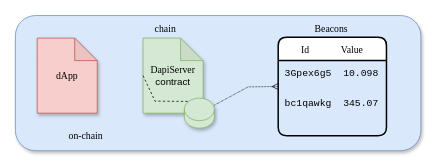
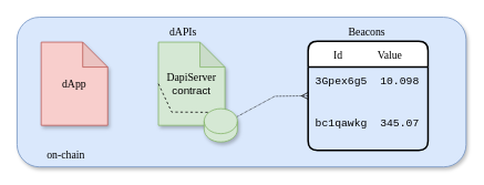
  <mxCell id="0" />
  <mxCell id="1" parent="0" />
  <mxCell id="2" value="" style="rounded=1;whiteSpace=wrap;html=1;shadow=1;fillColor=#dae8fc;strokeColor=#6c8ebf;" parent="1" vertex="1"><mxGeometry x="20" y="20" width="540" height="180" as="geometry" /></mxCell>
  <mxCell id="3" value="&lt;font style=&quot;font-size: 13px&quot; face=&quot;Verdana&quot;&gt;dApp&lt;/font&gt;" style="shape=note;whiteSpace=wrap;html=1;backgroundOutline=1;darkOpacity=0.05;shadow=1;fillColor=#f8cecc;strokeColor=#b85450;" parent="1" vertex="1"><mxGeometry x="49" y="50" width="80" height="100" as="geometry" /></mxCell>
  <mxCell id="4" value="&lt;font style=&quot;font-size: 13px&quot;&gt;&lt;font face=&quot;Verdana&quot;&gt;DapiServer&lt;br&gt;&lt;/font&gt;contract&lt;br&gt;&lt;/font&gt;" style="shape=note;whiteSpace=wrap;html=1;backgroundOutline=1;darkOpacity=0.05;shadow=1;fillColor=#d5e8d4;strokeColor=#82b366;" parent="1" vertex="1"><mxGeometry x="190" y="50" width="80" height="100" as="geometry" /></mxCell>
  <mxCell id="5" value="" style="shape=cylinder3;whiteSpace=wrap;html=1;boundedLbl=1;backgroundOutline=1;size=15;shadow=1;fontSize=14;fillColor=#d5e8d4;strokeColor=#82b366;" parent="1" vertex="1"><mxGeometry x="245" y="130" width="40" height="40" as="geometry" /></mxCell>
- <mxCell id="6" value="&lt;font face=&quot;Verdana&quot; style=&quot;font-size: 13px&quot;&gt;on-chain&lt;/font&gt;" style="text;html=1;strokeColor=none;fillColor=none;align=center;verticalAlign=middle;whiteSpace=wrap;rounded=0;shadow=1;fontSize=14;" parent="1" vertex="1"><mxGeometry x="64" y="165" width="100" height="30" as="geometry" /></mxCell>
+ <mxCell id="6" value="&lt;font face=&quot;Verdana&quot; style=&quot;font-size: 13px&quot;&gt;on-chain&lt;/font&gt;" style="text;html=1;strokeColor=none;fillColor=none;align=center;verticalAlign=middle;whiteSpace=wrap;rounded=0;shadow=1;fontSize=14;" parent="1" vertex="1"><mxGeometry x="29" y="170" width="100" height="30" as="geometry" /></mxCell>
  <mxCell id="7" value="" style="endArrow=none;html=1;rounded=0;dashed=1;exitX=0;exitY=0.5;exitDx=0;exitDy=0;exitPerimeter=0;entryX=0.145;entryY=0;entryDx=0;entryDy=4.35;entryPerimeter=0;endFill=0;" parent="1" source="4" target="5" edge="1"><mxGeometry width="50" height="50" relative="1" as="geometry"><mxPoint x="166" y="277" as="sourcePoint" /><mxPoint x="216" y="227" as="targetPoint" /><Array as="points"><mxPoint x="206" y="134" /></Array></mxGeometry></mxCell>
  <mxCell id="8" value="Id             Value" style="swimlane;childLayout=stackLayout;horizontal=1;startSize=31;horizontalStack=0;rounded=1;fontSize=13;fontStyle=0;strokeWidth=2;resizeParent=0;resizeLast=1;shadow=0;dashed=0;align=center;arcSize=12;fontFamily=Verdana;" parent="1" vertex="1"><mxGeometry x="370" y="49" width="144.2" height="131" as="geometry"><mxRectangle x="385.8" y="100" width="90" height="30" as="alternateBounds" /></mxGeometry></mxCell>
  <mxCell id="9" value="" style="endArrow=ERmany;html=1;rounded=0;fontSize=14;exitX=0.855;exitY=0;exitDx=0;exitDy=4.35;exitPerimeter=0;entryX=0;entryY=0.5;entryDx=0;entryDy=0;dashed=1;dashPattern=1 1;endFill=0;" parent="1" target="8" edge="1"><mxGeometry width="50" height="50" relative="1" as="geometry"><mxPoint x="285" y="139.35" as="sourcePoint" /><mxPoint x="505.8" y="403" as="targetPoint" /><Array as="points"><mxPoint x="330" y="115" /></Array></mxGeometry></mxCell>
  <mxCell id="10" value="&lt;font style=&quot;font-size: 13px&quot; face=&quot;Verdana&quot;&gt;Beacons&lt;/font&gt;" style="text;html=1;strokeColor=none;fillColor=none;align=center;verticalAlign=middle;whiteSpace=wrap;rounded=0;fontFamily=Courier New;" parent="1" vertex="1"><mxGeometry x="411.1" y="23" width="60" height="30" as="geometry" /></mxCell>
  <mxCell id="11" value="&lt;span style=&quot;font-size: 13px&quot;&gt;3Gpex6g5&amp;nbsp; 10.098&lt;/span&gt;" style="text;html=1;strokeColor=none;fillColor=none;align=left;verticalAlign=middle;whiteSpace=wrap;rounded=0;fontFamily=Courier New;" parent="1" vertex="1"><mxGeometry x="376.6" y="87" width="129" height="20" as="geometry" /></mxCell>
- <mxCell id="12" value="&lt;span style=&quot;font-size: 13px;&quot;&gt;bc1qawkg&amp;nbsp; 345.07&lt;/span&gt;" style="text;html=1;strokeColor=none;fillColor=none;align=left;verticalAlign=middle;whiteSpace=wrap;rounded=0;fontFamily=Courier New;" parent="1" vertex="1"><mxGeometry x="376.6" y="127" width="129" height="20" as="geometry" /></mxCell>
+ <mxCell id="12" value="&lt;span style=&quot;font-size: 13px;&quot;&gt;bc1qawkg&amp;nbsp; 345.07&lt;/span&gt;" style="text;html=1;strokeColor=none;fillColor=none;align=left;verticalAlign=middle;whiteSpace=wrap;rounded=0;fontFamily=Courier New;" parent="1" vertex="1"><mxGeometry x="376.6" y="137" width="129" height="20" as="geometry" /></mxCell>
  <mxCell id="13" value="" style="shape=image;verticalLabelPosition=bottom;labelBackgroundColor=default;verticalAlign=top;aspect=fixed;imageAspect=0;image=/Users/warren/DEV/api3-docs/docs/.vuepress/public/img/Beacons-active.png;fontSize=12;" parent="1" vertex="1"><mxGeometry x="200" y="52" width="28" height="24.19" as="geometry" /></mxCell>
  <mxCell id="14" value="" style="shape=image;verticalLabelPosition=bottom;labelBackgroundColor=default;verticalAlign=top;aspect=fixed;imageAspect=0;image=https://cdn.iconscout.com/icon/premium/png-64-thumb/dapp-1999956-1697892.png;" parent="1" vertex="1"><mxGeometry x="60" y="54.19" width="22" height="22" as="geometry" /></mxCell>
- <mxCell id="15" value="&lt;font style=&quot;font-size: 13px&quot; face=&quot;Verdana&quot;&gt;chain&lt;/font&gt;" style="text;html=1;strokeColor=none;fillColor=none;align=center;verticalAlign=middle;whiteSpace=wrap;rounded=0;fontFamily=Courier New;" parent="1" vertex="1"><mxGeometry x="190" y="23" width="60" height="30" as="geometry" /></mxCell>
+ <mxCell id="15" value="&lt;font style=&quot;font-size: 13px&quot; face=&quot;Verdana&quot;&gt;dAPIs&lt;/font&gt;" style="text;html=1;strokeColor=none;fillColor=none;align=center;verticalAlign=middle;whiteSpace=wrap;rounded=0;fontFamily=Courier New;" parent="1" vertex="1"><mxGeometry x="190" y="23" width="60" height="30" as="geometry" /></mxCell>
